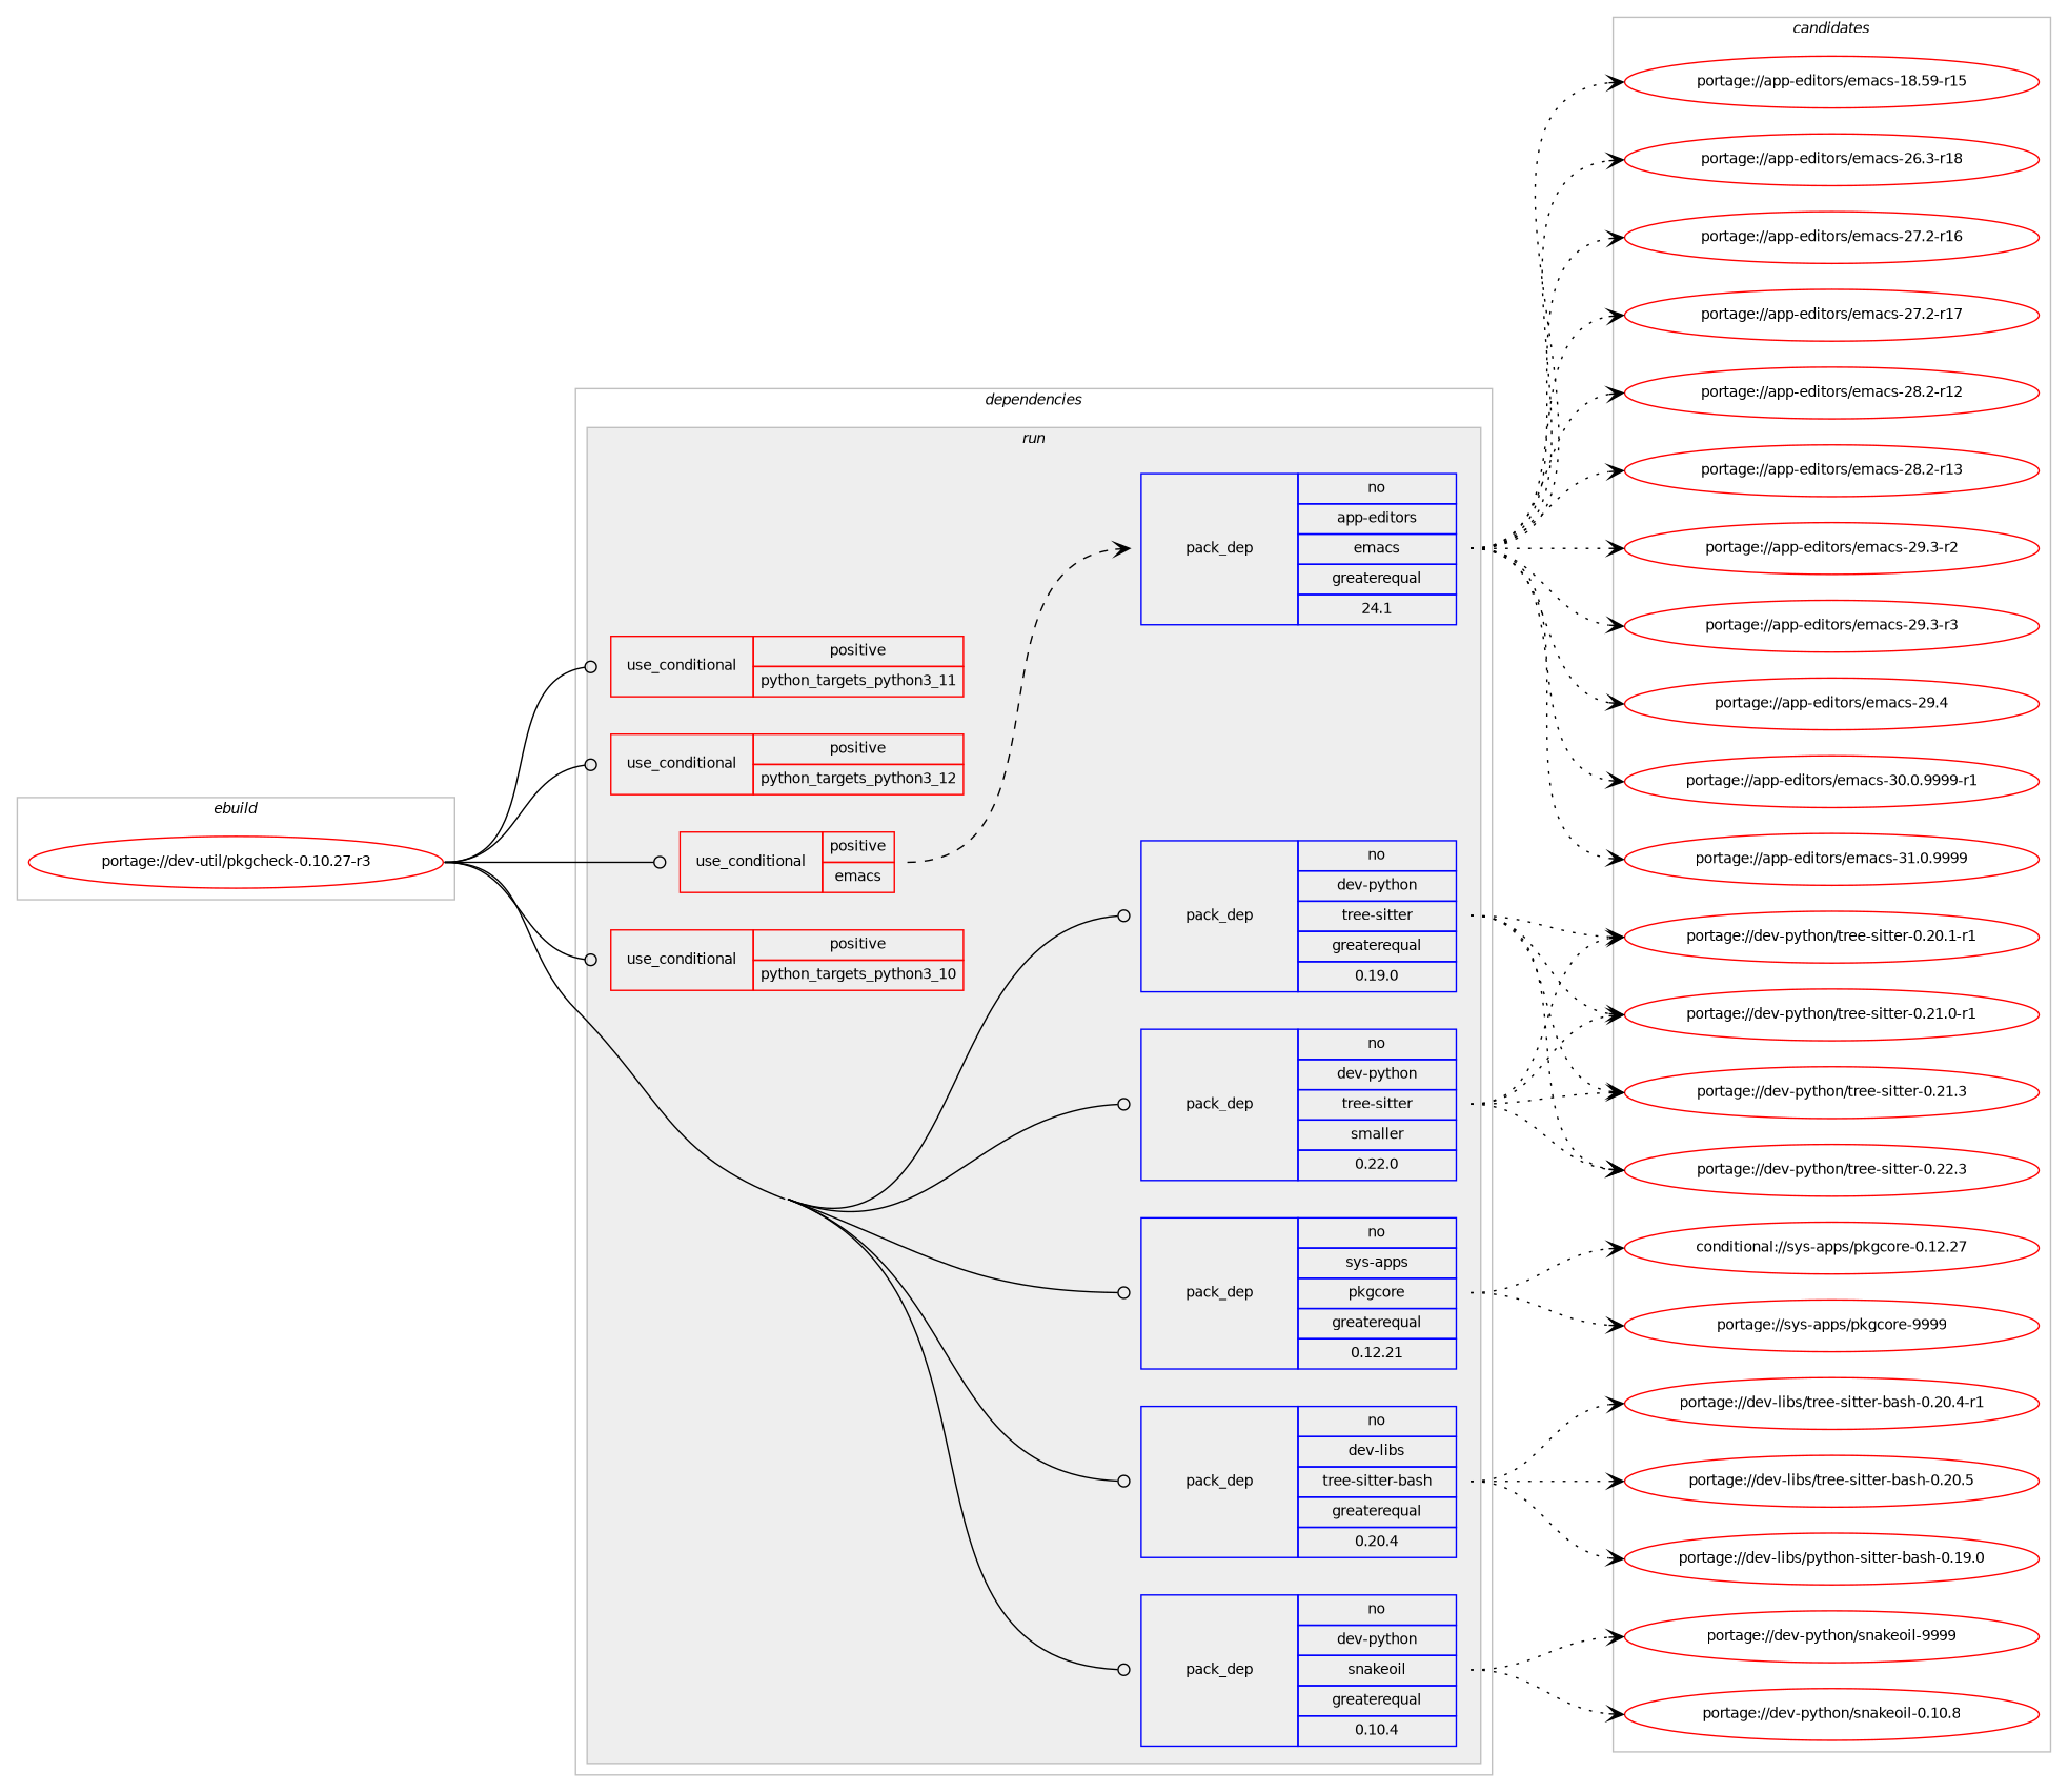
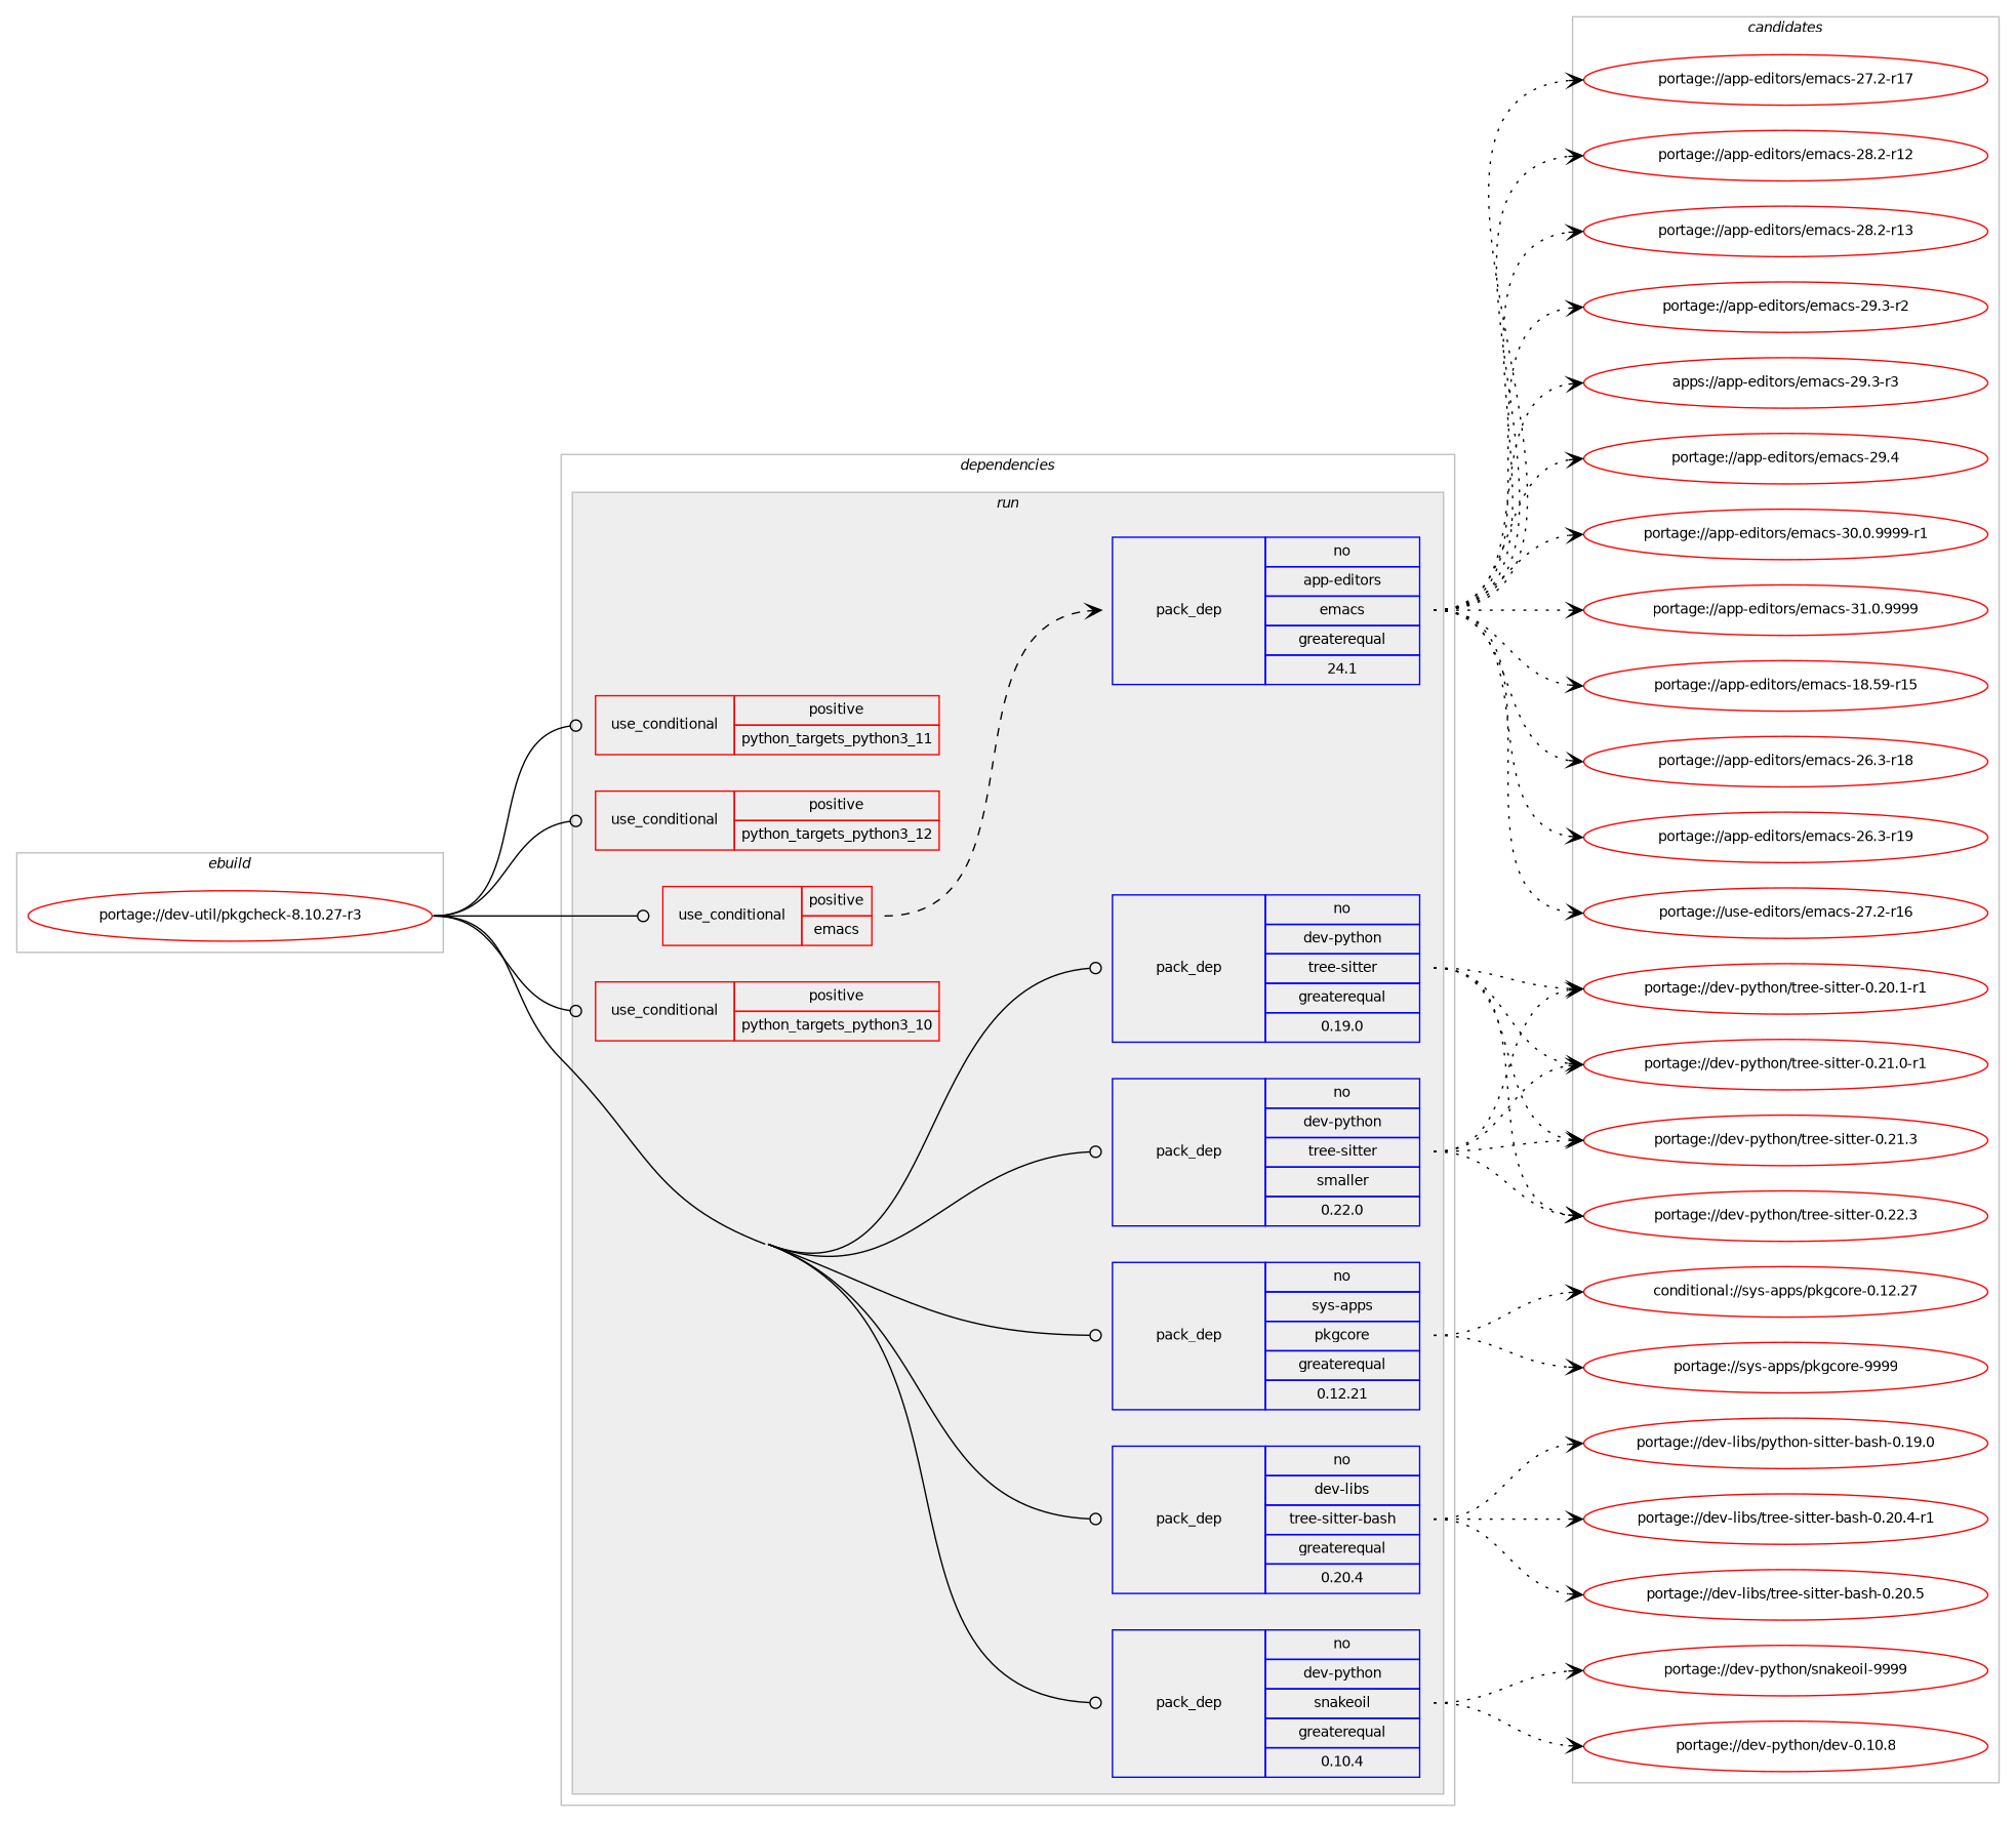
  digraph {
    compound=true
    concentrate=true
    fontname=Helvetica
    fontsize=10
    newrank=true
    rankdir=LR
    ranksep=1.5
    node [color=red fontname=Helvetica fontsize=10]
    edge [arrowhead=vee headport=w style=dotted tailport=e weight=100]
-   n1 [label="portage://dev-util/pkgcheck-0.10.27-r3" width=4]
+   n1 [label="portage://dev-util/pkgcheck-8.10.27-r3" width=4]
    n2 [color=blue label=<<TABLE BORDER="0" CELLBORDER="1" CELLSPACING="0" CELLPADDING="4" WIDTH="220"><TR><TD ROWSPAN="6" CELLPADDING="30">pack_dep</TD></TR><TR><TD WIDTH="110">no</TD></TR><TR><TD>app-editors</TD></TR><TR><TD>emacs</TD></TR><TR><TD>greaterequal</TD></TR><TR><TD>24.1</TD></TR></TABLE>> shape=none]
    n3 [label=<<TABLE BORDER="0" CELLBORDER="1" CELLSPACING="0" CELLPADDING="4"><TR><TD ROWSPAN="3" CELLPADDING="10">use_conditional</TD></TR><TR><TD>positive</TD></TR><TR><TD>emacs</TD></TR></TABLE>> shape=none]
    n4 [label=<<TABLE BORDER="0" CELLBORDER="1" CELLSPACING="0" CELLPADDING="4"><TR><TD ROWSPAN="3" CELLPADDING="10">use_conditional</TD></TR><TR><TD>positive</TD></TR><TR><TD>python_targets_python3_10</TD></TR></TABLE>> shape=none]
    n5 [label=<<TABLE BORDER="0" CELLBORDER="1" CELLSPACING="0" CELLPADDING="4"><TR><TD ROWSPAN="3" CELLPADDING="10">use_conditional</TD></TR><TR><TD>positive</TD></TR><TR><TD>python_targets_python3_11</TD></TR></TABLE>> shape=none]
    n6 [label=<<TABLE BORDER="0" CELLBORDER="1" CELLSPACING="0" CELLPADDING="4"><TR><TD ROWSPAN="3" CELLPADDING="10">use_conditional</TD></TR><TR><TD>positive</TD></TR><TR><TD>python_targets_python3_12</TD></TR></TABLE>> shape=none]
    n7 [color=blue label=<<TABLE BORDER="0" CELLBORDER="1" CELLSPACING="0" CELLPADDING="4" WIDTH="220"><TR><TD ROWSPAN="6" CELLPADDING="30">pack_dep</TD></TR><TR><TD WIDTH="110">no</TD></TR><TR><TD>dev-libs</TD></TR><TR><TD>tree-sitter-bash</TD></TR><TR><TD>greaterequal</TD></TR><TR><TD>0.20.4</TD></TR></TABLE>> shape=none]
    n8 [color=blue label=<<TABLE BORDER="0" CELLBORDER="1" CELLSPACING="0" CELLPADDING="4" WIDTH="220"><TR><TD ROWSPAN="6" CELLPADDING="30">pack_dep</TD></TR><TR><TD WIDTH="110">no</TD></TR><TR><TD>dev-python</TD></TR><TR><TD>snakeoil</TD></TR><TR><TD>greaterequal</TD></TR><TR><TD>0.10.4</TD></TR></TABLE>> shape=none]
    n9 [color=blue label=<<TABLE BORDER="0" CELLBORDER="1" CELLSPACING="0" CELLPADDING="4" WIDTH="220"><TR><TD ROWSPAN="6" CELLPADDING="30">pack_dep</TD></TR><TR><TD WIDTH="110">no</TD></TR><TR><TD>dev-python</TD></TR><TR><TD>tree-sitter</TD></TR><TR><TD>greaterequal</TD></TR><TR><TD>0.19.0</TD></TR></TABLE>> shape=none]
    n10 [color=blue label=<<TABLE BORDER="0" CELLBORDER="1" CELLSPACING="0" CELLPADDING="4" WIDTH="220"><TR><TD ROWSPAN="6" CELLPADDING="30">pack_dep</TD></TR><TR><TD WIDTH="110">no</TD></TR><TR><TD>dev-python</TD></TR><TR><TD>tree-sitter</TD></TR><TR><TD>smaller</TD></TR><TR><TD>0.22.0</TD></TR></TABLE>> shape=none]
    n11 [color=blue label=<<TABLE BORDER="0" CELLBORDER="1" CELLSPACING="0" CELLPADDING="4" WIDTH="220"><TR><TD ROWSPAN="6" CELLPADDING="30">pack_dep</TD></TR><TR><TD WIDTH="110">no</TD></TR><TR><TD>sys-apps</TD></TR><TR><TD>pkgcore</TD></TR><TR><TD>greaterequal</TD></TR><TR><TD>0.12.21</TD></TR></TABLE>> shape=none]
    n12 [label="portage://app-editors/emacs-18.59-r15" width=4]
    n13 [label="portage://app-editors/emacs-26.3-r18" width=4]
-   n15 [label="portage://app-editors/emacs-27.2-r16" width=4]
+   n14 [label="portage://app-editors/emacs-26.3-r19" width=4]
+   n15 [label="portage://use-editors/emacs-27.2-r16" width=4]
    n16 [label="portage://app-editors/emacs-27.2-r17" width=4]
    n17 [label="portage://app-editors/emacs-28.2-r12" width=4]
    n18 [label="portage://app-editors/emacs-28.2-r13" width=4]
    n19 [label="portage://app-editors/emacs-29.3-r2" width=4]
-   n20 [label="portage://app-editors/emacs-29.3-r3" width=4]
+   n20 [label="apps://app-editors/emacs-29.3-r3" width=4]
    n21 [label="portage://app-editors/emacs-29.4" width=4]
    n22 [label="portage://app-editors/emacs-30.0.9999-r1" width=4]
    n23 [label="portage://app-editors/emacs-31.0.9999" width=4]
    n24 [label="portage://dev-libs/python-sitter-bash-0.19.0" width=4]
    n25 [label="portage://dev-libs/tree-sitter-bash-0.20.4-r1" width=4]
    n26 [label="portage://dev-libs/tree-sitter-bash-0.20.5" width=4]
-   n27 [label="portage://dev-python/snakeoil-0.10.8" width=4]
+   n27 [label="portage://dev-python/dev-0.10.8" width=4]
    n28 [label="portage://dev-python/snakeoil-9999" width=4]
    n29 [label="portage://dev-python/tree-sitter-0.20.1-r1" width=4]
    n30 [label="portage://dev-python/tree-sitter-0.21.0-r1" width=4]
    n31 [label="portage://dev-python/tree-sitter-0.21.3" width=4]
    n32 [label="portage://dev-python/tree-sitter-0.22.3" width=4]
    n33 [label="conditional://sys-apps/pkgcore-0.12.27" width=4]
    n34 [label="portage://sys-apps/pkgcore-9999" width=4]
    subgraph cluster_1 {
      color=gray
      label=<<i>ebuild</i>>
      rank=same
      n1
    }
    subgraph cluster_2 {
      color=gray
      label=<<i>dependencies</i>>
      subgraph cluster_3 {
        color=gray
        fillcolor="#eeeeee"
        label=<<i>compile</i>>
        style=filled
      }
      subgraph cluster_4 {
        color=gray
        fillcolor="#eeeeee"
        label=<<i>compile and run</i>>
        style=filled
      }
      subgraph cluster_5 {
        color=gray
        fillcolor="#eeeeee"
        label=<<i>run</i>>
        style=filled
        subgraph sub_6 {
          color=gray
          fillcolor="#eeeeee"
          label=<<i>run</i>>
          style=filled
          n3
          subgraph sub_7 {
            color=gray
            fillcolor="#eeeeee"
            label=<<i>run</i>>
            style=filled
            n2
          }
        }
        subgraph sub_8 {
          color=gray
          fillcolor="#eeeeee"
          label=<<i>run</i>>
          style=filled
          n4
        }
        subgraph sub_9 {
          color=gray
          fillcolor="#eeeeee"
          label=<<i>run</i>>
          style=filled
          n5
        }
        subgraph sub_10 {
          color=gray
          fillcolor="#eeeeee"
          label=<<i>run</i>>
          style=filled
          n6
        }
        subgraph sub_11 {
          color=gray
          fillcolor="#eeeeee"
          label=<<i>run</i>>
          style=filled
          n7
        }
        subgraph sub_12 {
          color=gray
          fillcolor="#eeeeee"
          label=<<i>run</i>>
          style=filled
          n8
        }
        subgraph sub_13 {
          color=gray
          fillcolor="#eeeeee"
          label=<<i>run</i>>
          style=filled
          n9
        }
        subgraph sub_14 {
          color=gray
          fillcolor="#eeeeee"
          label=<<i>run</i>>
          style=filled
          n10
        }
        subgraph sub_15 {
          color=gray
          fillcolor="#eeeeee"
          label=<<i>run</i>>
          style=filled
          n11
        }
      }
    }
    subgraph cluster_16 {
      color=gray
      label=<<i>candidates</i>>
      rank=same
      subgraph sub_17 {
        color=black
        label=<<i>candidates</i>>
        nodesep=1
        rank=same
        n12
        n13
+       n14
        n15
        n16
        n17
        n18
        n19
        n20
        n21
        n22
        n23
      }
      subgraph sub_18 {
        color=black
        label=<<i>candidates</i>>
        nodesep=1
        rank=same
        n24
        n25
        n26
      }
      subgraph sub_19 {
        color=black
        label=<<i>candidates</i>>
        nodesep=1
        rank=same
        n27
        n28
      }
      subgraph sub_20 {
        color=black
        label=<<i>candidates</i>>
        nodesep=1
        rank=same
        n29
        n30
        n31
        n32
      }
      subgraph sub_21 {
        color=black
        label=<<i>candidates</i>>
        nodesep=1
        rank=same
        n29
        n30
        n31
        n32
      }
      subgraph sub_22 {
        color=black
        label=<<i>candidates</i>>
        nodesep=1
        rank=same
        n33
        n34
      }
    }
    n1 -> n3 [arrowhead=odot style=solid weight=20]
    n1 -> n4 [arrowhead=odot style=solid weight=20]
    n1 -> n5 [arrowhead=odot style=solid weight=20]
    n1 -> n6 [arrowhead=odot style=solid weight=20]
    n1 -> n7 [arrowhead=odot style=solid weight=20]
    n1 -> n8 [arrowhead=odot style=solid weight=20]
    n1 -> n9 [arrowhead=odot style=solid weight=20]
    n1 -> n10 [arrowhead=odot style=solid weight=20]
    n1 -> n11 [arrowhead=odot style=solid weight=20]
    n2 -> n12
    n2 -> n13
+   n2 -> n14
    n2 -> n15
    n2 -> n16
    n2 -> n17
    n2 -> n18
    n2 -> n19
    n2 -> n20
    n2 -> n21
    n2 -> n22
    n2 -> n23
    n3 -> n2 [style=dashed weight=20]
    n7 -> n24
    n7 -> n25
    n7 -> n26
    n8 -> n27
    n8 -> n28
    n9 -> n29
    n9 -> n30
    n9 -> n31
    n9 -> n32
    n10 -> n29
    n10 -> n30
    n10 -> n31
    n10 -> n32
    n11 -> n33
    n11 -> n34
  }
